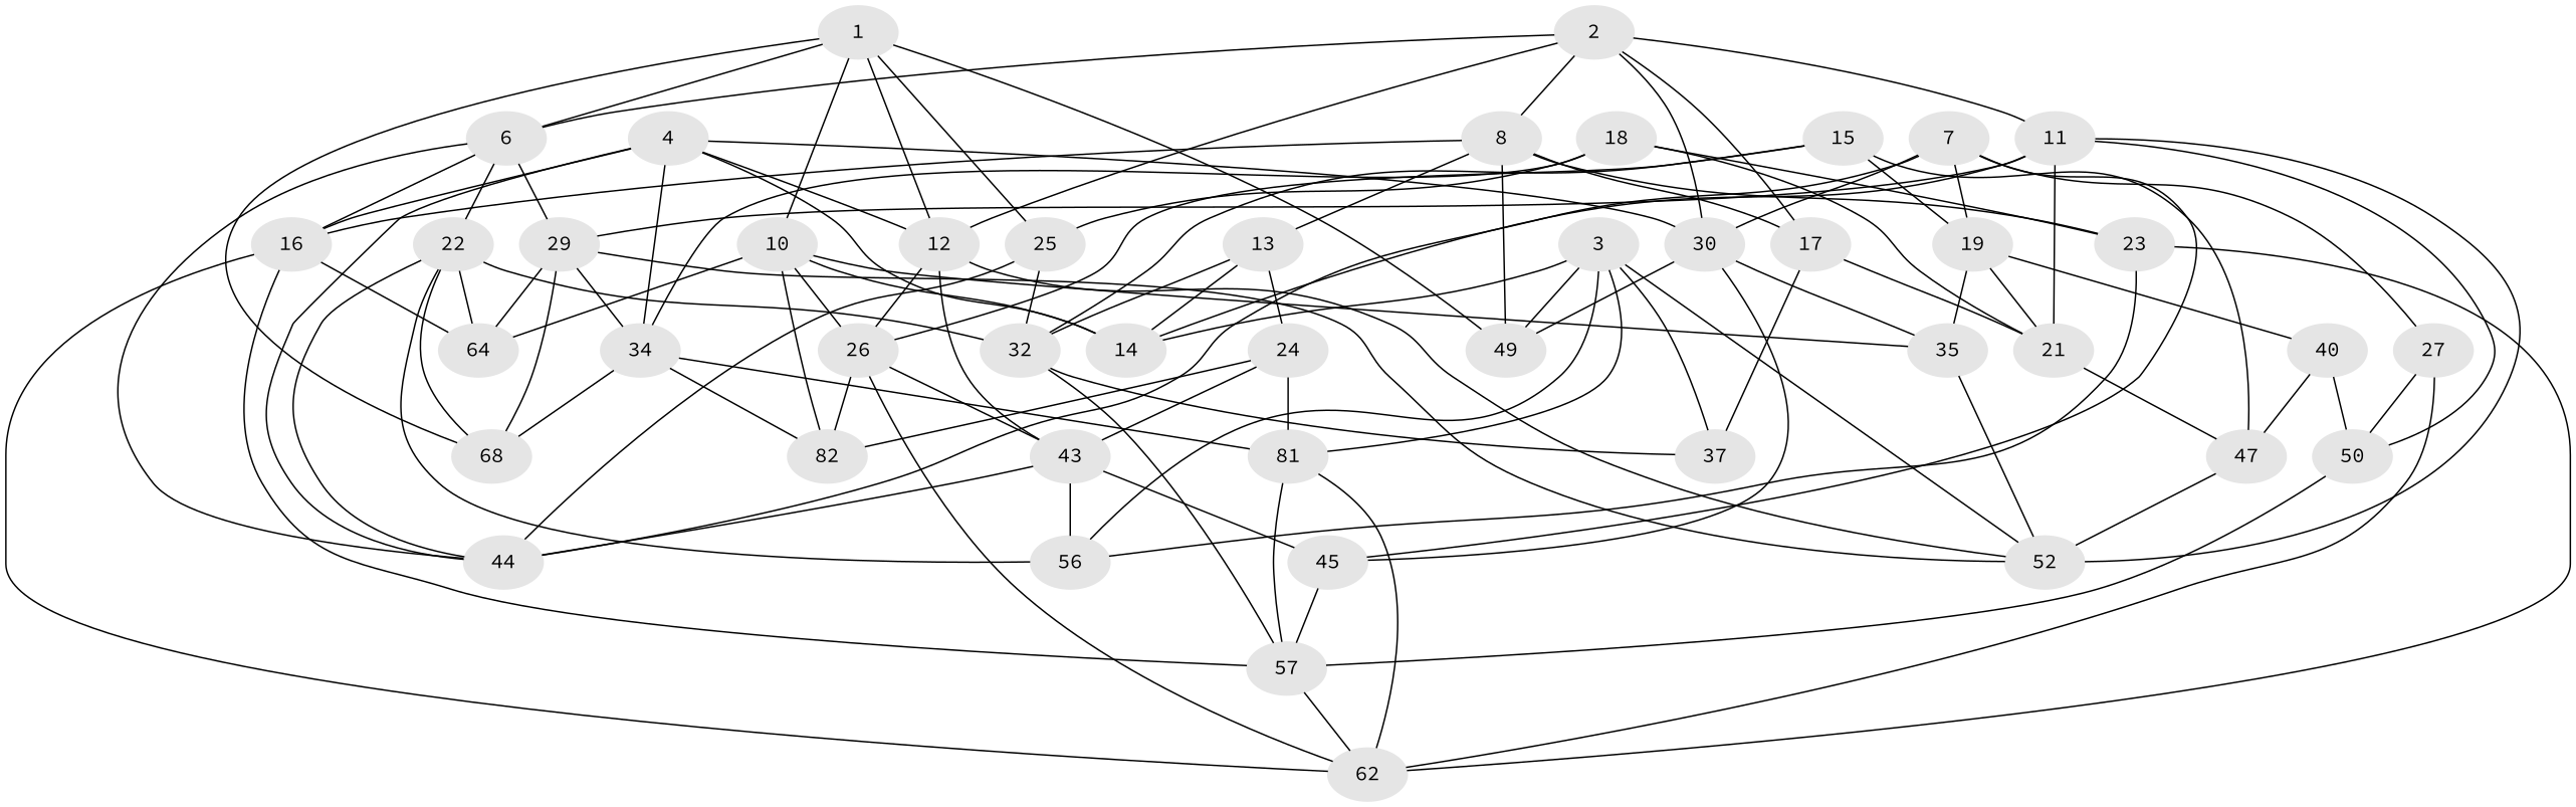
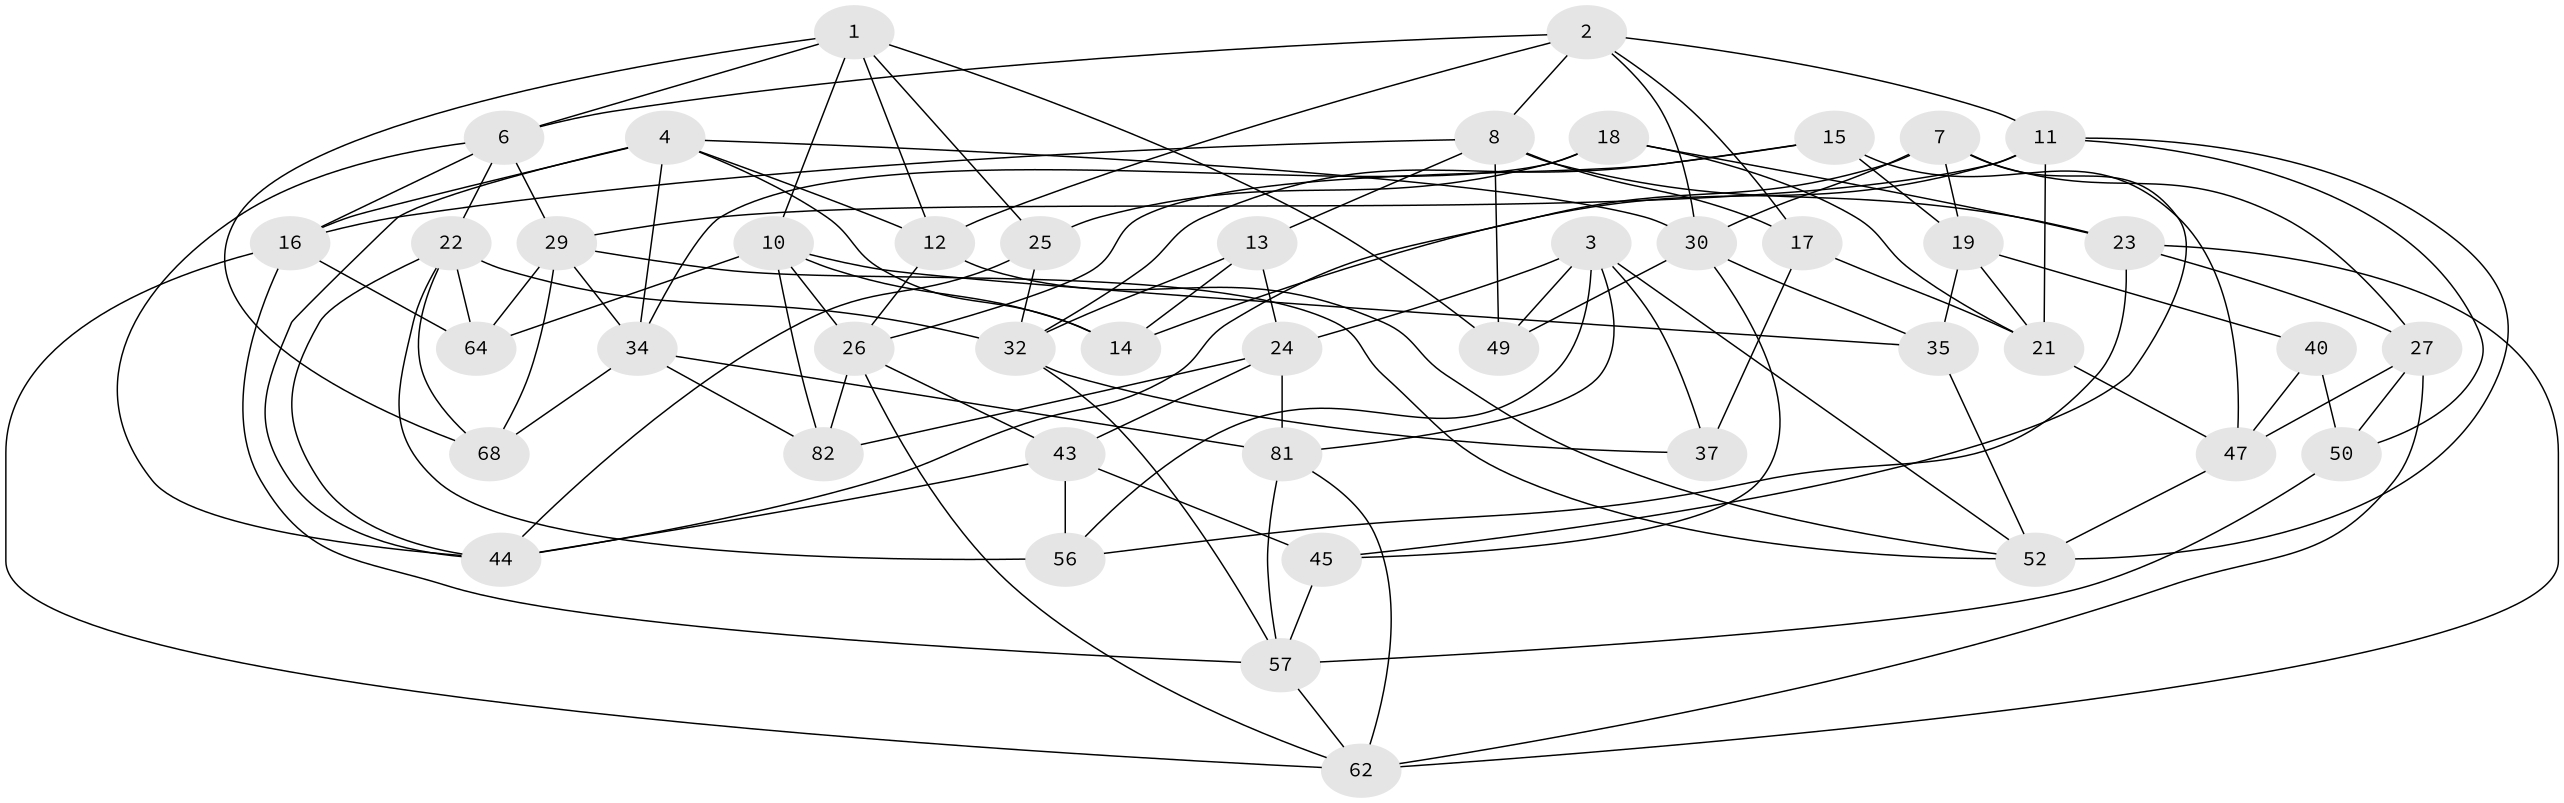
  graph {
    fontname="Source Code Pro"
    node [color=gray90 fontname="Source Code Pro" style=filled]
    edge [fontname="Source Code Pro"]
    1 [super="+20"]
    6 [super="+38"]
    10 [super="+71"]
    12 [super="+39"]
    25
    49
    68
    16 [super="+28"]
    44 [super="+51"]
    22 [super="+33"]
    29 [super="+73"]
    14
    26 [super="+70"]
    35
    n15 [label=82]
    64
    52 [super="+55"]
    43 [super="+66"]
    32 [super="+59"]
    2 [super="+5"]
    8 [super="+36"]
    11 [super="+48"]
    17 [super="+31"]
    30 [super="+60"]
    13
    23 [super="+46"]
    50
    21
    37
    45
    3 [super="+53"]
    24 [super="+63"]
    n33 [label=81 super="+54"]
    56
    57 [super="+69"]
    62 [super="+72"]
    4 [super="+9"]
    34 [super="+58"]
    7 [super="+65"]
    19 [super="+61"]
    27 [super="+74"]
    40
    47 [super="+67"]
    15
    18
    1 -- 6
    1 -- 10
    1 -- 12
    1 -- 25
    1 -- 49
    1 -- 68
    6 -- 16
    6 -- 44
    6 -- 22
    6 -- 29
    10 -- 14
    10 -- 26
    10 -- 35
    10 -- n15
    10 -- 64
    12 -- 26
    12 -- 52
-   12 -- 43
    25 -- 44
    25 -- 32
    16 -- 64
    16 -- 57
    16 -- 62
    22 -- 68
    22 -- 44
    22 -- 64
    22 -- 32
    22 -- 56
    29 -- 68
    29 -- 64
    29 -- 52
    29 -- 34
    26 -- n15
    26 -- 43
    26 -- 62
    35 -- 52
    43 -- 44
    43 -- 45
    43 -- 56
    32 -- 37
    32 -- 57
    2 -- 6
    2 -- 12
    2 -- 8
    2 -- 11
    2 -- 17
    2 -- 30
    8 -- 49
    8 -- 16
    8 -- 17
    8 -- 13
    8 -- 23
    11 -- 29
    11 -- 14
    11 -- 52
    11 -- 50
    11 -- 21
    17 -- 21
    17 -- 37 [weight=2]
    30 -- 49
    30 -- 35
    30 -- 45
    13 -- 14
    13 -- 32
    13 -- 24
    23 -- 56
    23 -- 62
+   23 -- 27 [weight=2]
    50 -- 57
    21 -- 47
    45 -- 57
    3 -- 49
    3 -- 52
    3 -- 37
-   3 -- 14
+   3 -- 24
    3 -- n33
    3 -- 56
    24 -- n15
    24 -- 43
    24 -- n33 [weight=2]
    n33 -- 57
    n33 -- 62
    57 -- 62
    4 -- 12
    4 -- 16
    4 -- 44
    4 -- 14
    4 -- 30
    4 -- 34
    34 -- 68
    34 -- n15
    34 -- n33
    7 -- 44
    7 -- 30
    7 -- 45
    7 -- 19 [weight=2]
    7 -- 27
    19 -- 35
    19 -- 21
    19 -- 40
    27 -- 50
    27 -- 62
+   27 -- 47
    40 -- 50
    40 -- 47 [weight=2]
    47 -- 52
    15 -- 26
    15 -- 32
    15 -- 19
    15 -- 47
    18 -- 25
    18 -- 23
    18 -- 21
    18 -- 34
  }
